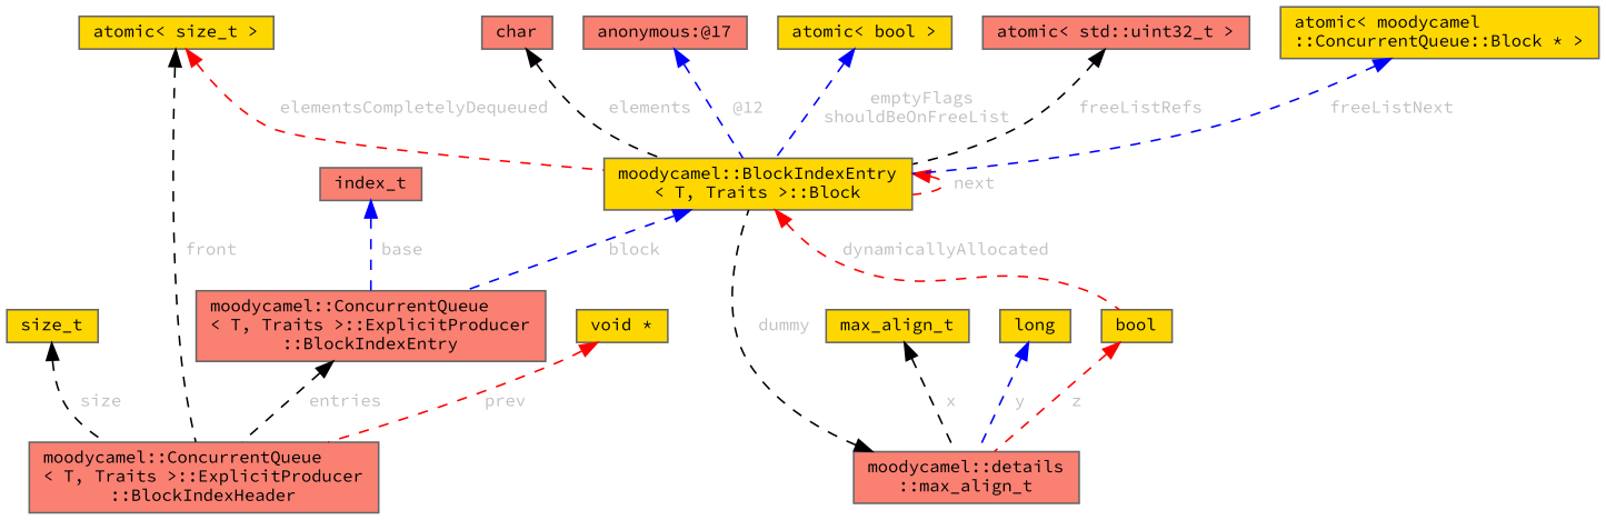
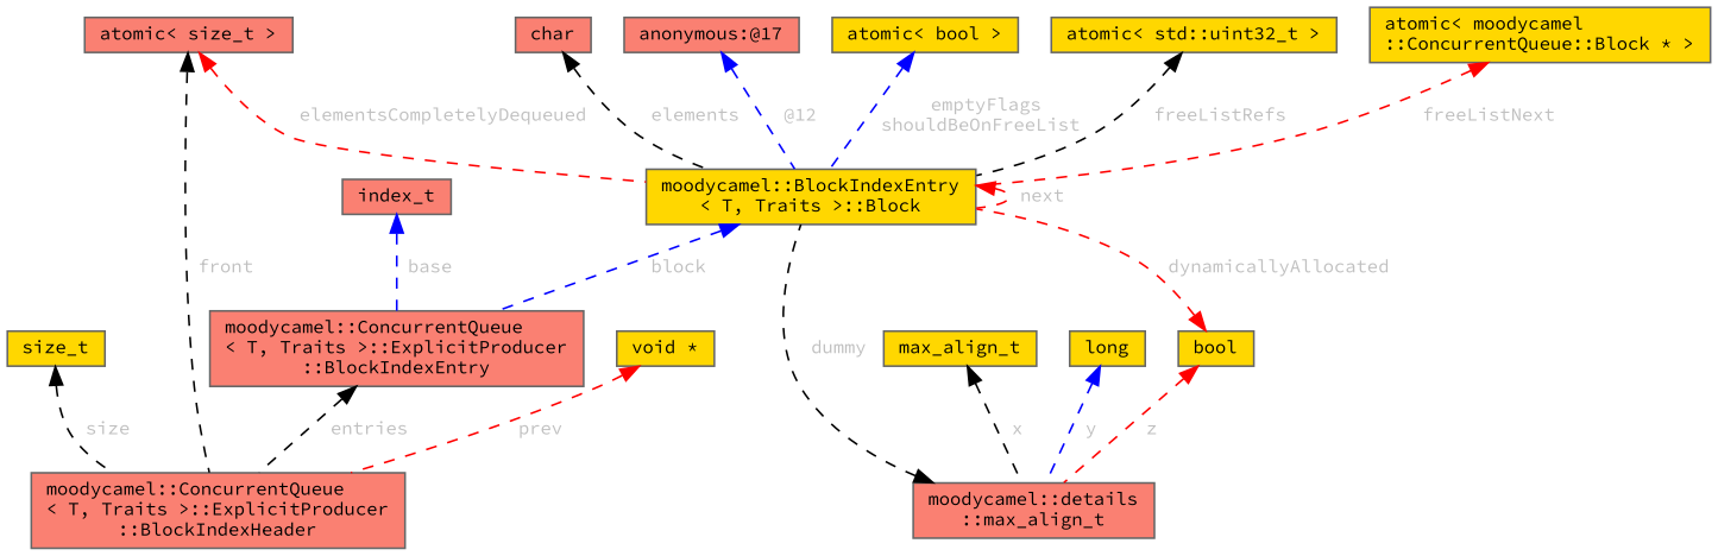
  digraph {
    fontname="Source Code Pro"
    rankdir=TB
    node [color=gray40 fillcolor=gold fontname="Source Code Pro" fontsize=10 shape=box style=filled]
    edge [color=black dir=back fontcolor=grey fontname="Source Code Pro" fontsize=10 labelfontname=Helvetica labelfontsize=10 style=dashed]
    n1 [fillcolor=salmon fontcolor=black height=0.2 label="moodycamel::ConcurrentQueue\l\< T, Traits \>::ExplicitProducer\l::BlockIndexHeader" width=0.4]
    n2 [height=0.2 label=size_t width=0.4]
-   n3 [height=0.2 label="atomic\< size_t \>" width=0.4]
+   n3 [fillcolor=salmon height=0.2 label="atomic\< size_t \>" width=0.4]
    n4 [height=0.2 label="moodycamel::BlockIndexEntry\l\< T, Traits \>::Block" width=0.4]
    n5 [fillcolor=salmon height=0.2 label="moodycamel::ConcurrentQueue\l\< T, Traits \>::ExplicitProducer\l::BlockIndexEntry" width=0.4]
    n6 [fillcolor=salmon height=0.2 label=index_t width=0.4]
    n7 [fillcolor=salmon height=0.2 label=char width=0.4]
    n8 [fillcolor=salmon height=0.2 label="moodycamel::details\l::max_align_t" width=0.4]
    n9 [height=0.2 label=max_align_t width=0.4]
    n10 [height=0.2 label=long width=0.4]
    n11 [height=0.2 label="void *" width=0.4]
    n12 [fillcolor=salmon height=0.2 label="anonymous:@17" width=0.4]
    n13 [height=0.2 label="atomic\< bool \>" width=0.4]
-   n14 [fillcolor=salmon height=0.2 label="atomic\< std::uint32_t \>" width=0.4]
+   n14 [height=0.2 label="atomic\< std::uint32_t \>" width=0.4]
    n15 [height=0.2 label="atomic\< moodycamel\l::ConcurrentQueue::Block * \>" width=0.4]
    n16 [height=0.2 label=bool width=0.4]
    n2 -> n1 [label=" size"]
    n3 -> n1 [label=" front"]
    n3 -> n4 [color=red label=" elementsCompletelyDequeued"]
    n4 -> n4 [color=red label=" next"]
    n4 -> n5 [color=blue label=" block"]
    n5 -> n1 [label=" entries"]
    n6 -> n5 [color=blue label=" base"]
    n7 -> n4 [label=" elements"]
    n8 -> n4 [label=" dummy"]
    n9 -> n8 [label=" x"]
    n10 -> n8 [color=blue label=" y"]
    n11 -> n1 [color=red label=" prev"]
    n12 -> n4 [color=blue label=" @12"]
    n13 -> n4 [color=blue label=" emptyFlags\nshouldBeOnFreeList"]
    n14 -> n4 [label=" freeListRefs"]
-   n15 -> n4 [color=blue label=" freeListNext"]
-   n4 -> n16 [color=red label=" dynamicallyAllocated"]
+   n15 -> n4 [color=red label=" freeListNext"]
+   n16 -> n4 [color=red label=" dynamicallyAllocated"]
    n16 -> n8 [color=red label=" z"]
  }
